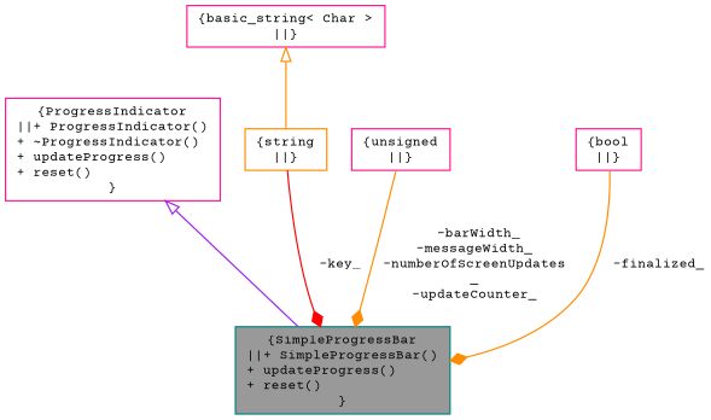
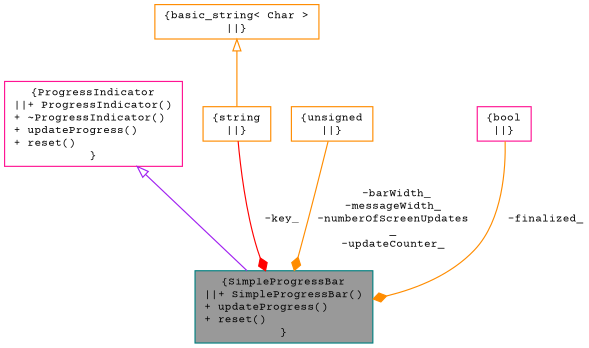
  digraph {
    fontname="Courier Prime"
    node [color=deeppink fillcolor=white fontname="Courier Prime" fontsize=10 shape=box style=filled]
    edge [color=darkorange fontname="Courier Prime" fontsize=10 labelfontname=Helvetica labelfontsize=10 style=solid arrowhead=diamond]
    n1 [color=teal fillcolor=grey60 fontcolor=black height=0.2 label="{SimpleProgressBar\n||+ SimpleProgressBar()\l+ updateProgress()\l+ reset()\l}" width=0.4]
    n2 [height=0.2 label="{ProgressIndicator\n||+ ProgressIndicator()\l+ ~ProgressIndicator()\l+ updateProgress()\l+ reset()\l}" width=0.4]
    n3 [color=darkorange height=0.2 label="{string\n||}" width=0.4]
-   n4 [height=0.2 label="{basic_string\< Char \>\n||}" width=0.4]
-   n5 [height=0.2 label="{unsigned\n||}" width=0.4]
+   n4 [color=darkorange height=0.2 label="{basic_string\< Char \>\n||}" width=0.4]
+   n5 [color=darkorange height=0.2 label="{unsigned\n||}" width=0.4]
    n6 [height=0.2 label="{bool\n||}" width=0.4]
    n2 -> n1 [arrowtail=onormal color=purple dir=back arrowhead=""]
    n3 -> n1 [color=red label=" -key_"]
    n4 -> n3 [arrowtail=onormal dir=back arrowhead=""]
    n5 -> n1 [label=" -barWidth_\n-messageWidth_\n-numberOfScreenUpdates\l_\n-updateCounter_"]
    n6 -> n1 [label=" -finalized_"]
  }
